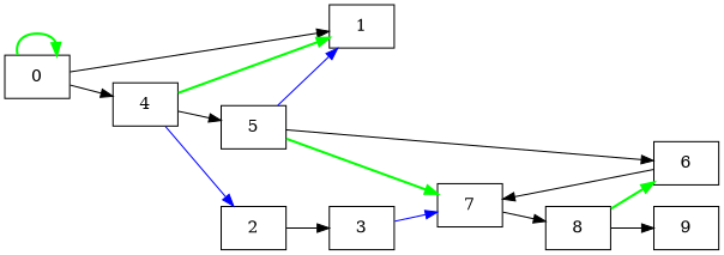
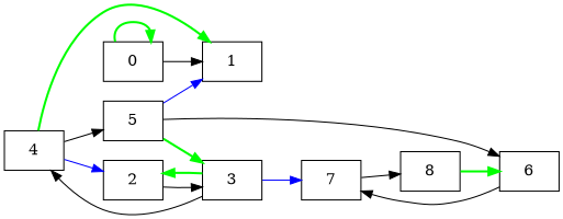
  digraph {
    rankdir=LR
    node [shape=box]
    edge [color=black]
    n1 [label=0]
    n2 [label=1]
    n3 [label=2]
    n4 [label=3]
    n5 [label=4]
    n6 [label=7]
    n7 [label=5]
    n8 [label=6]
    n9 [label=8]
-   n10 [label=9]
    n1 -> n1 [color=green penwidth=2]
    n1 -> n2 [weight=100]
    n3 -> n4 [weight=100]
-   n1 -> n5 [weight=100]
+   n4 -> n3 [color=green penwidth=2]
+   n4 -> n5 [weight=100]
    n4 -> n6 [color=blue penwidth=1]
    n5 -> n2 [color=green penwidth=2]
    n5 -> n3 [color=blue penwidth=1]
    n5 -> n7 [weight=100]
    n6 -> n9 [weight=100]
    n7 -> n2 [color=blue penwidth=1]
-   n7 -> n6 [color=green penwidth=2]
+   n7 -> n4 [color=green penwidth=2]
    n7 -> n8 [weight=100]
    n8 -> n6 [weight=100]
    n9 -> n8 [color=green penwidth=2]
-   n9 -> n10 [weight=100]
  }
